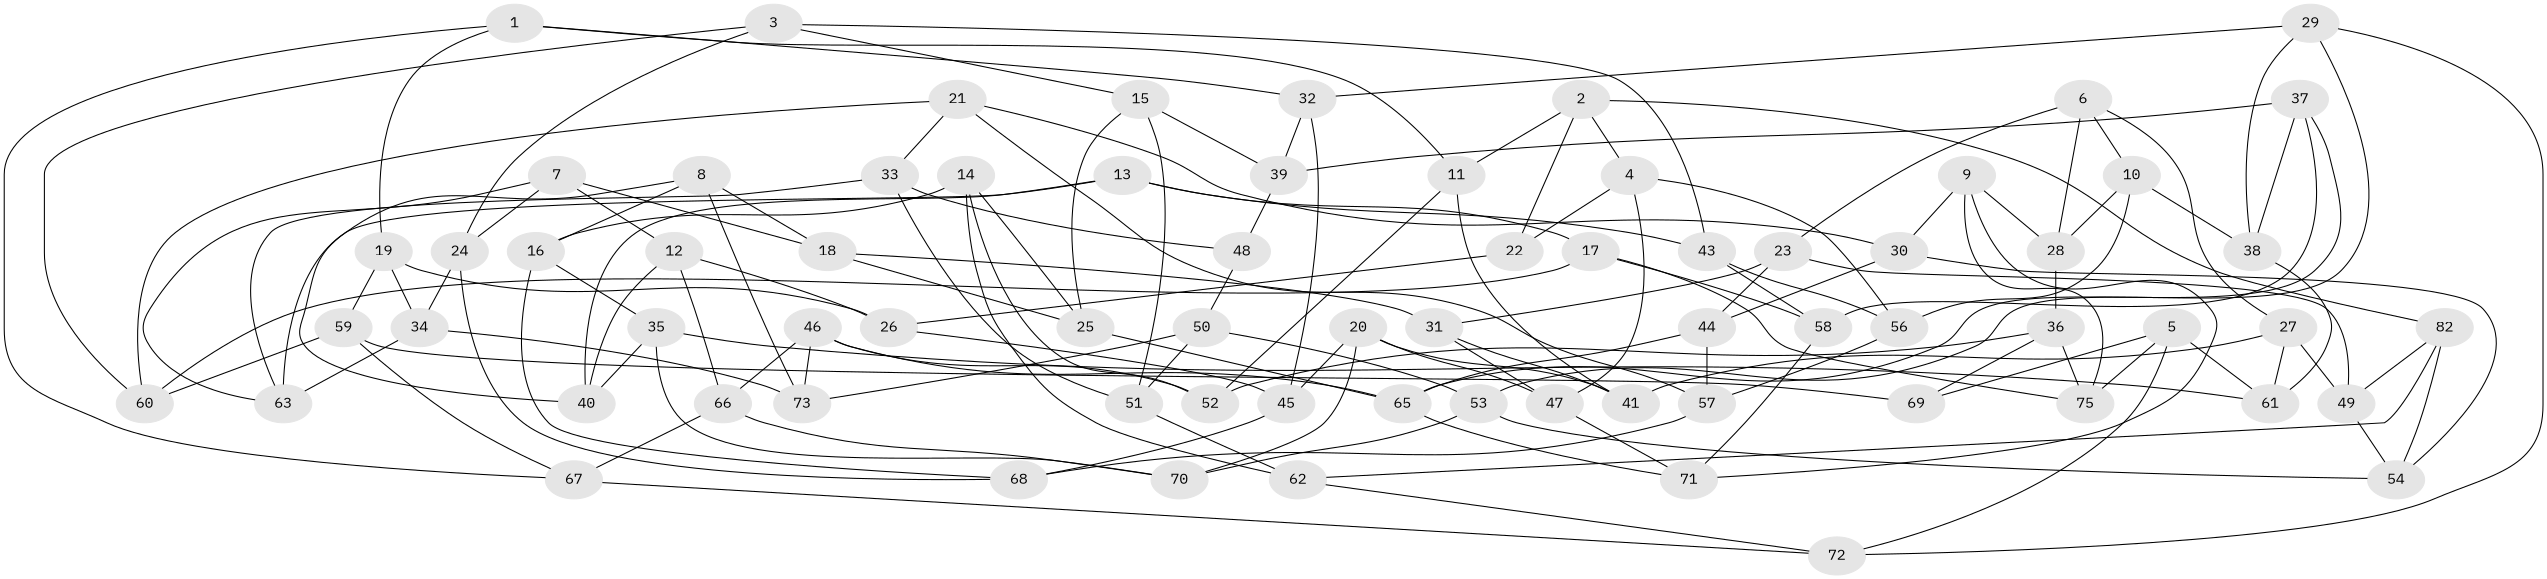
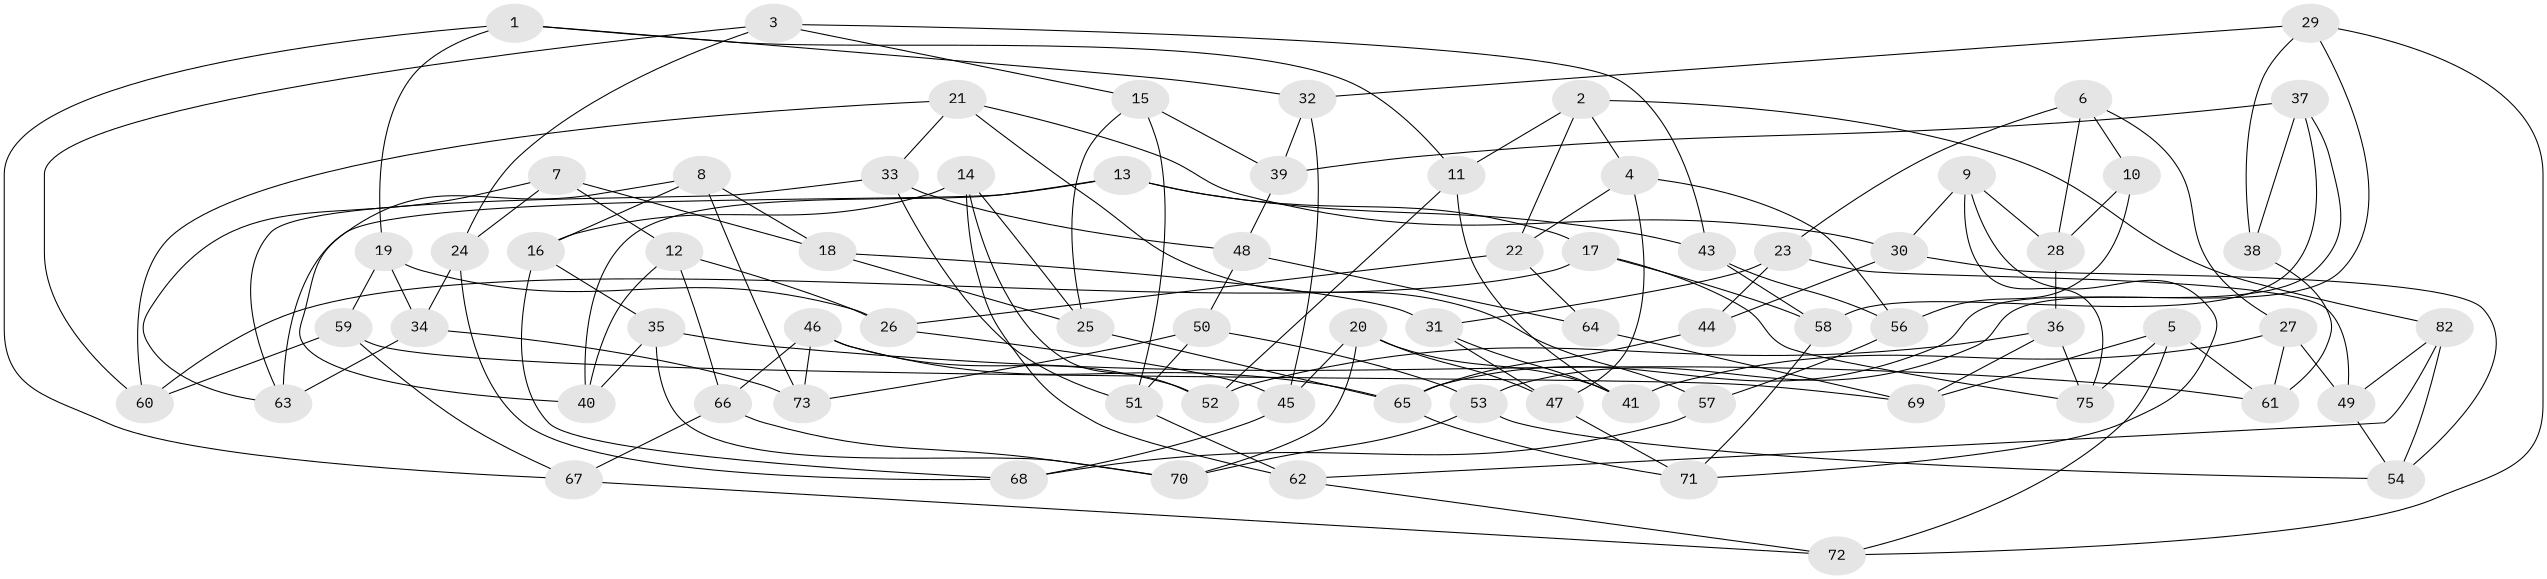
  graph {
    fontname="IBM Plex Mono"
    node [color=gray90 fontname="IBM Plex Mono" style=filled]
    edge [fontname="IBM Plex Mono"]
    1
    11
    19
    32
    67
    41
    52
    26
    34
    59
    39
    45
    72
    2
    4
    22
    n17 [label=82]
    47
    56
+   64
    62
    49
    54
    3
    15
    24
    43
    60
    25
    51
    68
    58
    71
    57
    n35 [label=75]
    5
    61
    69
    6
    10
    23
    27
    28
    38
    31
    44
    36
    7
    12
    18
    63
    40
    66
    8
    16
    73
    35
    9
    30
    70
    13
    17
    14
    65
    48
    20
    21
    33
    29
    53
    50
    37
    46
    1 -- 11
    1 -- 19
    1 -- 32
    1 -- 67
    11 -- 41
    11 -- 52
    19 -- 26
    19 -- 34
    19 -- 59
    32 -- 39
    32 -- 45
    67 -- 72
    26 -- 45
    34 -- 63
    34 -- 73
    59 -- 67
    59 -- 60
    59 -- 69
    39 -- 48
    45 -- 68
    2 -- 11
    2 -- 4
    2 -- 22
    2 -- n17
    4 -- 22
    4 -- 47
    4 -- 56
    22 -- 26
+   22 -- 64
    n17 -- 62
    n17 -- 49
    n17 -- 54
    47 -- 71
    56 -- 57
+   64 -- 69
    62 -- 72
    49 -- 54
    3 -- 15
    3 -- 24
    3 -- 43
    3 -- 60
    15 -- 39
    15 -- 25
    15 -- 51
    24 -- 34
    24 -- 68
    43 -- 56
    43 -- 58
    25 -- 65
    51 -- 62
    58 -- 71
    57 -- 68
    5 -- 72
    5 -- n35
    5 -- 61
    5 -- 69
    6 -- 10
    6 -- 23
    6 -- 27
    6 -- 28
    10 -- 56
    10 -- 28
-   10 -- 38
    23 -- 49
    23 -- 31
    23 -- 44
    27 -- 41
    27 -- 49
    27 -- 61
    28 -- 36
    38 -- 61
    31 -- 41
    31 -- 47
-   44 -- 57
    44 -- 65
    36 -- 52
    36 -- n35
    36 -- 69
    7 -- 24
    7 -- 12
    7 -- 18
    7 -- 63
    12 -- 26
    12 -- 40
    12 -- 66
    18 -- 25
    18 -- 31
    66 -- 67
    66 -- 70
    8 -- 18
    8 -- 40
    8 -- 16
    8 -- 73
    16 -- 68
    16 -- 35
    35 -- 61
    35 -- 40
    35 -- 70
    9 -- 71
    9 -- n35
    9 -- 28
    9 -- 30
    30 -- 54
    30 -- 44
    13 -- 43
    13 -- 63
    13 -- 40
    13 -- 17
    17 -- 60
    17 -- 58
    17 -- n35
    14 -- 52
    14 -- 62
    14 -- 25
    14 -- 16
    65 -- 71
+   48 -- 64
    48 -- 50
    20 -- 41
    20 -- 45
    20 -- 47
    20 -- 70
    21 -- 60
    21 -- 57
    21 -- 30
    21 -- 33
    33 -- 51
    33 -- 63
    33 -- 48
    29 -- 32
    29 -- 72
    29 -- 38
    29 -- 53
    53 -- 54
    53 -- 70
    50 -- 51
    50 -- 73
    50 -- 53
    37 -- 39
    37 -- 58
    37 -- 38
    37 -- 65
    46 -- 52
    46 -- 66
    46 -- 73
    46 -- 65
  }
